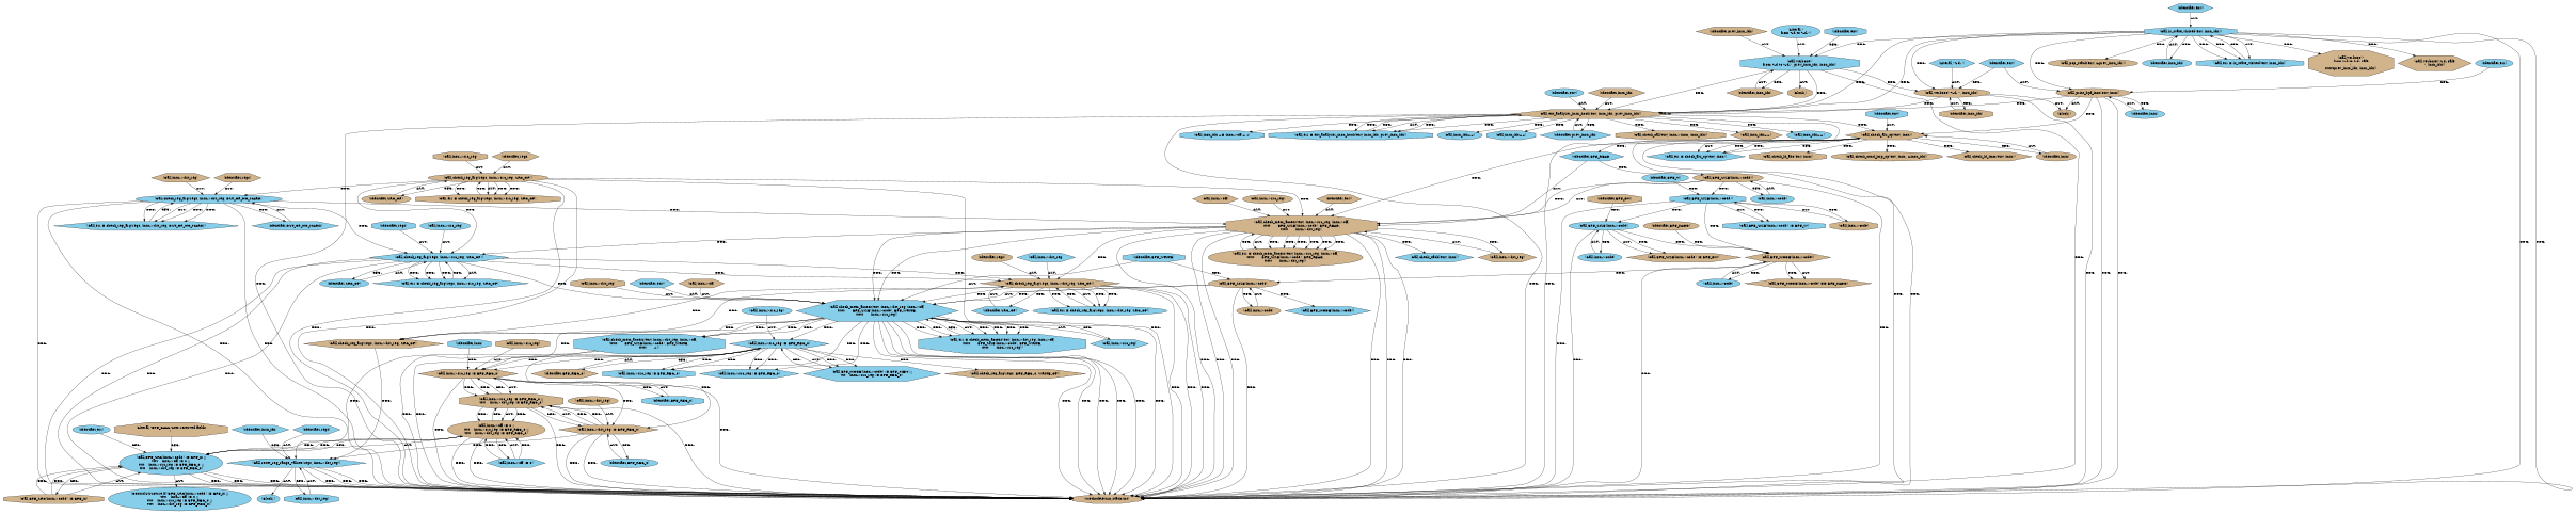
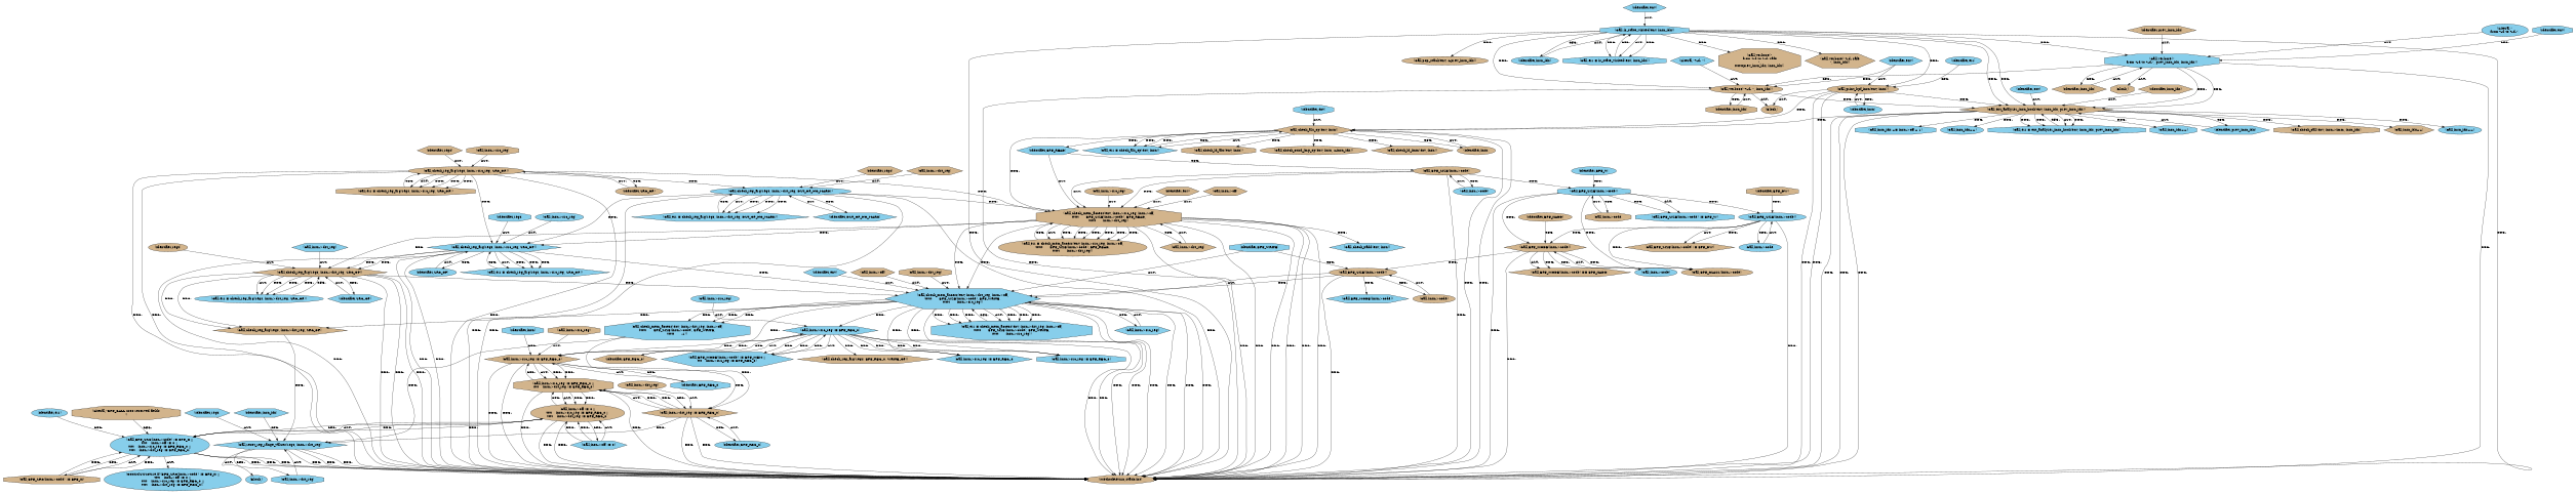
  digraph {
    node [fillcolor=skyblue shape=hexagon style=filled]
    n1 [fillcolor=tan label="(Call,insn->src_reg != BPF_REG_0)"]
    n2 [fillcolor=tan label="(Call,insn->src_reg != BPF_REG_0 ||\n\t\t\t\t    insn->dst_reg != BPF_REG_0)" shape=octagon]
    n3 [fillcolor=tan label="(Call,insn->dst_reg != BPF_REG_0)"]
    n4 [label="(Identifier,BPF_REG_0)" shape=octagon]
    n5 [fillcolor=tan label="(MethodReturn,static int)" shape=octagon]
    n6 [fillcolor=tan label="(Call,insn->off != 0 ||\n\t\t\t\t    insn->src_reg != BPF_REG_0 ||\n\t\t\t\t    insn->dst_reg != BPF_REG_0)" shape=ellipse]
    n7 [label="(Call,reset_reg_range_values(regs, insn->dst_reg))"]
    n8 [label="(Identifier,BPF_REG_0)" shape=ellipse]
    n9 [label="(Call,check_mem_access(env, insn->dst_reg, insn->off,\n\t\t\t\t\t       BPF_SIZE(insn->code), BPF_WRITE,\n\t\t\t\t\t       insn->src_reg))"]
    n10 [label="(Call,insn->src_reg != BPF_REG_0)"]
    n11 [label="(Call,check_mem_access(env, insn->dst_reg, insn->off,\n\t\t\t\t\t       BPF_SIZE(insn->code), BPF_WRITE,\n\t\t\t\t\t       -1))" shape=octagon]
    n12 [fillcolor=tan label="(Call,check_reg_arg(regs, insn->dst_reg, SRC_OP))"]
    n13 [label="(Call,insn->src_reg != BPF_REG_0)" shape=octagon]
    n14 [label="(Call,insn->src_reg != BPF_REG_0)"]
    n15 [label="(Call,err = check_mem_access(env, insn->dst_reg, insn->off,\n\t\t\t\t\t       BPF_SIZE(insn->code), BPF_WRITE,\n\t\t\t\t\t       insn->src_reg))" shape=octagon]
    n16 [label="(Call,insn->src_reg)"]
    n17 [label="(Call,BPF_MODE(insn->code) != BPF_MEM ||\n\t\t\t    insn->src_reg != BPF_REG_0)"]
    n18 [fillcolor=tan label="(Call,check_reg_arg(regs, BPF_REG_0, WRITE_OP))"]
    n19 [fillcolor=tan label="(Identifier,BPF_REG_0)"]
    n20 [fillcolor=tan label="(Call,check_mem_access(env, insn->src_reg, insn->off,\n\t\t\t\t\t       BPF_SIZE(insn->code), BPF_READ,\n\t\t\t\t\t       insn->dst_reg))" shape=octagon]
    n21 [fillcolor=tan label="(Call,check_reg_arg(regs, insn->dst_reg, SRC_OP))"]
    n22 [label="(Call,check_reg_arg(regs, insn->src_reg, SRC_OP))"]
    n23 [label="(Call,check_xadd(env, insn))"]
    n24 [fillcolor=tan label="(Call,insn->dst_reg)"]
    n25 [fillcolor=tan label="(Call,err = check_mem_access(env, insn->src_reg, insn->off,\n\t\t\t\t\t       BPF_SIZE(insn->code), BPF_READ,\n\t\t\t\t\t       insn->dst_reg))" shape=ellipse]
    n26 [label="(Call,err = check_reg_arg(regs, insn->dst_reg, SRC_OP))" shape=ellipse]
    n27 [label="(Identifier,SRC_OP)"]
    n28 [label="(Identifier,SRC_OP)" shape=ellipse]
    n29 [label="(Call,err = check_reg_arg(regs, insn->src_reg, SRC_OP))"]
    n30 [fillcolor=tan label="(Call,check_alu_op(env, insn))"]
    n31 [label="(Call,err = check_alu_op(env, insn))"]
    n32 [fillcolor=tan label="(Call,check_ld_abs(env, insn))" shape=octagon]
    n33 [fillcolor=tan label="(Call,check_cond_jmp_op(env, insn, &insn_idx))" shape=ellipse]
    n34 [fillcolor=tan label="(Call,check_ld_imm(env, insn))"]
    n35 [fillcolor=tan label="(Identifier,insn)" shape=ellipse]
    n36 [label="(Identifier,BPF_READ)"]
    n37 [fillcolor=tan label="(Call,ext_analyzer_insn_hook(env, insn_idx, prev_insn_idx))"]
    n38 [label="(Call,insn_idx += insn->off + 1)" shape=octagon]
    n39 [label="(Call,err = ext_analyzer_insn_hook(env, insn_idx, prev_insn_idx))" shape=octagon]
    n40 [label="(Call,insn_idx++)" shape=ellipse]
    n41 [label="(Call,insn_idx++)" shape=octagon]
    n42 [label="(Identifier,prev_insn_idx)"]
    n43 [fillcolor=tan label="(Call,check_call(env, insn->imm, insn_idx))" shape=octagon]
    n44 [fillcolor=tan label="(Call,insn_idx++)"]
    n45 [label="(Call,insn_idx++)" shape=ellipse]
    n46 [fillcolor=tan label="(Call,print_bpf_insn(env, insn))" shape=ellipse]
    n47 [fillcolor=tan label="(Block,)" shape=ellipse]
    n48 [label="(Identifier,insn)" shape=ellipse]
    n49 [label="(Call,is_state_visited(env, insn_idx))" shape=octagon]
    n50 [fillcolor=tan label="(Call,verbose(\"%d: \", insn_idx))" shape=ellipse]
    n51 [label="(Call,verbose(\"\nfrom %d to %d:\", prev_insn_idx, insn_idx))" shape=octagon]
    n52 [fillcolor=tan label="(Call,pop_stack(env, &prev_insn_idx))" shape=ellipse]
    n53 [label="(Identifier,insn_idx)" shape=ellipse]
    n54 [label="(Call,err = is_state_visited(env, insn_idx))" shape=octagon]
    n55 [fillcolor=tan label="(Call,verbose(\"\nfrom %d to %d: safe\n\",\n\t\t\t\t\t\tprev_insn_idx, insn_idx))" shape=octagon]
    n56 [fillcolor=tan label="(Call,verbose(\"%d: safe\n\", insn_idx))"]
    n57 [fillcolor=tan label="(Identifier,insn_idx)" shape=octagon]
    n58 [fillcolor=tan label="(Identifier,insn_idx)"]
    n59 [fillcolor=tan label="(Block,)" shape=octagon]
    n60 [fillcolor=tan label="(Call,check_reg_arg(regs, insn->src_reg, SRC_OP))" shape=ellipse]
    n61 [label="(Call,check_reg_arg(regs, insn->dst_reg, DST_OP_NO_MARK))" shape=ellipse]
    n62 [fillcolor=tan label="(Identifier,SRC_OP)" shape=ellipse]
    n63 [fillcolor=tan label="(Call,err = check_reg_arg(regs, insn->src_reg, SRC_OP))" shape=octagon]
    n64 [label="(Call,err = check_reg_arg(regs, insn->dst_reg, DST_OP_NO_MARK))"]
    n65 [label="(Identifier,DST_OP_NO_MARK)"]
    n66 [fillcolor=tan label="(Call,BPF_SIZE(insn->code))" shape=ellipse]
    n67 [label="(Call,BPF_SIZE(insn->code))" shape=octagon]
    n68 [label="(Call,insn->code)" shape=ellipse]
    n69 [fillcolor=tan label="(Call,BPF_MODE(insn->code))"]
+   n70 [fillcolor=tan label="(Call,BPF_CLASS(insn->code))" shape=ellipse]
    n71 [label="(Call,BPF_SIZE(insn->code))" shape=ellipse]
    n72 [fillcolor=tan label="(Call,insn->code)" shape=octagon]
    n73 [label="(Call,BPF_SIZE(insn->code) != BPF_W)" shape=octagon]
    n74 [fillcolor=tan label="(Call,BPF_SIZE(insn->code))" shape=ellipse]
    n75 [fillcolor=tan label="(Call,insn->code)" shape=ellipse]
    n76 [label="(Call,BPF_MODE(insn->code))"]
    n77 [fillcolor=tan label="(Call,BPF_MODE(insn->code) == BPF_XADD)"]
    n78 [label="(Call,insn->code)" shape=ellipse]
    n79 [fillcolor=tan label="(Call,BPF_SIZE(insn->code) != BPF_DW)"]
    n80 [label="(Call,insn->code)" shape=ellipse]
    n81 [label="(Call,BPF_SRC(insn->code) != BPF_K ||\n\t\t\t\t    insn->off != 0 ||\n\t\t\t\t    insn->src_reg != BPF_REG_0 ||\n\t\t\t\t    insn->dst_reg != BPF_REG_0)" shape=ellipse]
    n82 [label="(Call,insn->off != 0)"]
    n83 [fillcolor=tan label="(Call,BPF_SRC(insn->code) != BPF_K)" shape=octagon]
    n84 [label="(ControlStructure,if (BPF_SRC(insn->code) != BPF_K ||\n\t\t\t\t    insn->off != 0 ||\n\t\t\t\t    insn->src_reg != BPF_REG_0 ||\n\t\t\t\t    insn->dst_reg != BPF_REG_0))" shape=ellipse]
    n85 [label="(Block,)" shape=ellipse]
    n86 [label="(Call,insn->dst_reg)" shape=octagon]
    n87 [fillcolor=tan label="(Literal,\"BPF_CALL uses reserved fields\n\")" shape=octagon]
    n88 [fillcolor=tan label="(Identifier,prev_insn_idx)"]
    n89 [fillcolor=tan label="(Identifier,BPF_DW)" shape=octagon]
    n90 [label="(Identifier,BPF_WRITE)" shape=octagon]
    n91 [label="(Literal,\"\nfrom %d to %d:\")" shape=ellipse]
    n92 [label="(Identifier,insn_idx)"]
    n93 [label="(Identifier,env)"]
    n94 [fillcolor=tan label="(Identifier,env)"]
    n95 [fillcolor=tan label="(Call,insn->dst_reg)" shape=octagon]
    n96 [label="(Call,insn->src_reg)" shape=ellipse]
    n97 [label="(Identifier,env)" shape=ellipse]
    n98 [label="(Identifier,err)" shape=ellipse]
    n99 [label="(Identifier,regs)"]
    n100 [fillcolor=tan label="(Call,insn->dst_reg)"]
    n101 [fillcolor=tan label="(Identifier,insn_idx)"]
    n102 [label="(Identifier,BPF_W)" shape=ellipse]
    n103 [fillcolor=tan label="(Call,insn->off)"]
    n104 [label="(Identifier,env)"]
    n105 [fillcolor=tan label="(Call,insn->src_reg)" shape=octagon]
    n106 [label="(Identifier,env)"]
    n107 [fillcolor=tan label="(Identifier,regs)"]
    n108 [fillcolor=tan label="(Call,insn->src_reg)" shape=octagon]
    n109 [label="(Literal,\"%d: \")"]
    n110 [fillcolor=tan label="(Identifier,BPF_XADD)" shape=ellipse]
    n111 [label="(Call,insn->src_reg)" shape=ellipse]
    n112 [label="(Identifier,insn)" shape=octagon]
    n113 [label="(Identifier,err)" shape=ellipse]
    n114 [fillcolor=tan label="(Call,insn->src_reg)" shape=ellipse]
    n115 [label="(Identifier,regs)" shape=octagon]
    n116 [fillcolor=tan label="(Call,insn->off)"]
    n117 [label="(Identifier,env)" shape=octagon]
    n118 [fillcolor=tan label="(Identifier,regs)" shape=ellipse]
    n119 [label="(Call,insn->dst_reg)"]
    n120 [fillcolor=tan label="(Call,insn->dst_reg)" shape=ellipse]
    n121 [label="(Identifier,env)" shape=octagon]
    n122 [fillcolor=tan label="(Identifier,regs)"]
    n1 -> n2 [label="AST: "]
    n1 -> n2 [label="DDG: "]
    n1 -> n2 [label="DDG: "]
    n1 -> n3 [label="DDG: "]
    n1 -> n4 [label="CFG: "]
    n1 -> n5 [label="DDG: "]
    n1 -> n5 [label="DDG: "]
    n2 -> n1 [label="CFG: "]
    n2 -> n3 [label="CFG: "]
    n2 -> n5 [label="DDG: "]
    n2 -> n5 [label="DDG: "]
    n2 -> n6 [label="AST: "]
    n2 -> n6 [label="DDG: "]
    n2 -> n6 [label="DDG: "]
    n3 -> n2 [label="AST: "]
    n3 -> n2 [label="DDG: "]
    n3 -> n2 [label="DDG: "]
    n3 -> n5 [label="DDG: "]
    n3 -> n5 [label="DDG: "]
    n3 -> n7 [label="DDG: "]
    n3 -> n8 [label="CFG: "]
    n4 -> n1 [label="AST: "]
    n6 -> n2 [label="CFG: "]
    n6 -> n5 [label="DDG: "]
    n6 -> n5 [label="DDG: "]
    n6 -> n81 [label="AST: "]
    n6 -> n81 [label="DDG: "]
    n6 -> n81 [label="DDG: "]
    n6 -> n82 [label="CFG: "]
    n7 -> n5 [label="DDG: "]
    n7 -> n5 [label="DDG: "]
    n7 -> n5 [label="DDG: "]
    n7 -> n85 [label="AST: "]
    n7 -> n86 [label="CFG: "]
    n8 -> n3 [label="AST: "]
    n9 -> n1 [label="DDG: "]
    n9 -> n5 [label="DDG: "]
    n9 -> n5 [label="DDG: "]
    n9 -> n5 [label="DDG: "]
    n9 -> n5 [label="DDG: "]
    n9 -> n5 [label="DDG: "]
    n9 -> n5 [label="DDG: "]
    n9 -> n10 [label="DDG: "]
    n9 -> n11 [label="DDG: "]
    n9 -> n11 [label="DDG: "]
    n9 -> n11 [label="DDG: "]
    n9 -> n12 [label="DDG: "]
    n9 -> n13 [label="DDG: "]
    n9 -> n14 [label="DDG: "]
    n9 -> n15 [label="AST: "]
    n9 -> n15 [label="DDG: "]
    n9 -> n15 [label="DDG: "]
    n9 -> n15 [label="DDG: "]
    n9 -> n15 [label="DDG: "]
    n9 -> n15 [label="DDG: "]
    n9 -> n15 [label="DDG: "]
    n9 -> n16 [label="CFG: "]
    n10 -> n1 [label="DDG: "]
    n10 -> n1 [label="DDG: "]
    n10 -> n5 [label="DDG: "]
    n10 -> n5 [label="DDG: "]
    n10 -> n13 [label="DDG: "]
    n10 -> n13 [label="DDG: "]
    n10 -> n14 [label="DDG: "]
    n10 -> n14 [label="DDG: "]
    n10 -> n17 [label="AST: "]
    n10 -> n17 [label="DDG: "]
    n10 -> n17 [label="DDG: "]
    n10 -> n18 [label="DDG: "]
    n10 -> n19 [label="CFG: "]
    n11 -> n3 [label="DDG: "]
    n11 -> n7 [label="DDG: "]
    n12 -> n7 [label="DDG: "]
    n15 -> n9 [label="CFG: "]
    n16 -> n9 [label="AST: "]
    n17 -> n10 [label="CFG: "]
    n19 -> n10 [label="AST: "]
    n20 -> n5 [label="DDG: "]
    n20 -> n5 [label="DDG: "]
    n20 -> n5 [label="DDG: "]
    n20 -> n5 [label="DDG: "]
    n20 -> n5 [label="DDG: "]
    n20 -> n5 [label="DDG: "]
    n20 -> n9 [label="DDG: "]
    n20 -> n9 [label="DDG: "]
    n20 -> n21 [label="DDG: "]
    n20 -> n22 [label="DDG: "]
    n20 -> n23 [label="DDG: "]
    n20 -> n24 [label="CFG: "]
    n20 -> n25 [label="AST: "]
    n20 -> n25 [label="DDG: "]
    n20 -> n25 [label="DDG: "]
    n20 -> n25 [label="DDG: "]
    n20 -> n25 [label="DDG: "]
    n20 -> n25 [label="DDG: "]
    n20 -> n25 [label="DDG: "]
    n21 -> n5 [label="DDG: "]
    n21 -> n5 [label="DDG: "]
    n21 -> n5 [label="DDG: "]
    n21 -> n9 [label="DDG: "]
    n21 -> n12 [label="DDG: "]
    n21 -> n12 [label="DDG: "]
    n21 -> n26 [label="AST: "]
    n21 -> n26 [label="DDG: "]
    n21 -> n26 [label="DDG: "]
    n21 -> n26 [label="DDG: "]
    n21 -> n27 [label="CFG: "]
    n22 -> n5 [label="DDG: "]
    n22 -> n5 [label="DDG: "]
    n22 -> n5 [label="DDG: "]
    n22 -> n9 [label="DDG: "]
    n22 -> n21 [label="DDG: "]
    n22 -> n21 [label="DDG: "]
    n22 -> n28 [label="CFG: "]
    n22 -> n29 [label="AST: "]
    n22 -> n29 [label="DDG: "]
    n22 -> n29 [label="DDG: "]
    n22 -> n29 [label="DDG: "]
    n24 -> n20 [label="AST: "]
    n25 -> n20 [label="CFG: "]
    n26 -> n21 [label="CFG: "]
    n27 -> n21 [label="AST: "]
    n28 -> n22 [label="AST: "]
    n29 -> n22 [label="CFG: "]
    n30 -> n5 [label="DDG: "]
    n30 -> n5 [label="DDG: "]
    n30 -> n20 [label="DDG: "]
    n30 -> n31 [label="AST: "]
    n30 -> n31 [label="DDG: "]
    n30 -> n31 [label="DDG: "]
    n30 -> n32 [label="DDG: "]
    n30 -> n33 [label="DDG: "]
    n30 -> n34 [label="DDG: "]
    n30 -> n35 [label="CFG: "]
    n30 -> n36 [label="DDG: "]
    n31 -> n30 [label="CFG: "]
    n35 -> n30 [label="AST: "]
    n36 -> n20 [label="AST: "]
    n36 -> n66 [label="CFG: "]
    n37 -> n5 [label="DDG: "]
    n37 -> n5 [label="DDG: "]
    n37 -> n5 [label="DDG: "]
    n37 -> n30 [label="DDG: "]
    n37 -> n38 [label="DDG: "]
    n37 -> n39 [label="AST: "]
    n37 -> n39 [label="DDG: "]
    n37 -> n39 [label="DDG: "]
    n37 -> n39 [label="DDG: "]
    n37 -> n40 [label="DDG: "]
    n37 -> n41 [label="DDG: "]
    n37 -> n42 [label="CFG: "]
    n37 -> n43 [label="DDG: "]
    n37 -> n44 [label="DDG: "]
    n37 -> n45 [label="DDG: "]
    n39 -> n37 [label="CFG: "]
    n42 -> n37 [label="AST: "]
    n46 -> n5 [label="DDG: "]
    n46 -> n5 [label="DDG: "]
    n46 -> n30 [label="DDG: "]
    n46 -> n37 [label="DDG: "]
    n46 -> n47 [label="AST: "]
    n46 -> n48 [label="CFG: "]
    n48 -> n46 [label="AST: "]
    n49 -> n5 [label="DDG: "]
    n49 -> n5 [label="DDG: "]
    n49 -> n37 [label="DDG: "]
    n49 -> n37 [label="DDG: "]
    n49 -> n46 [label="DDG: "]
    n49 -> n50 [label="DDG: "]
    n49 -> n51 [label="DDG: "]
    n49 -> n52 [label="DDG: "]
    n49 -> n53 [label="CFG: "]
    n49 -> n54 [label="AST: "]
    n49 -> n54 [label="DDG: "]
    n49 -> n54 [label="DDG: "]
    n49 -> n55 [label="DDG: "]
    n49 -> n56 [label="DDG: "]
    n50 -> n5 [label="DDG: "]
    n50 -> n37 [label="DDG: "]
    n50 -> n47 [label="AST: "]
    n50 -> n57 [label="CFG: "]
    n51 -> n5 [label="DDG: "]
    n51 -> n37 [label="DDG: "]
    n51 -> n37 [label="DDG: "]
    n51 -> n50 [label="DDG: "]
    n51 -> n58 [label="CFG: "]
    n51 -> n59 [label="AST: "]
    n53 -> n49 [label="AST: "]
    n54 -> n49 [label="CFG: "]
    n57 -> n50 [label="AST: "]
    n58 -> n51 [label="AST: "]
    n60 -> n5 [label="DDG: "]
    n60 -> n5 [label="DDG: "]
    n60 -> n5 [label="DDG: "]
    n60 -> n20 [label="DDG: "]
    n60 -> n22 [label="DDG: "]
    n60 -> n61 [label="DDG: "]
    n60 -> n62 [label="CFG: "]
    n60 -> n63 [label="AST: "]
    n60 -> n63 [label="DDG: "]
    n60 -> n63 [label="DDG: "]
    n60 -> n63 [label="DDG: "]
    n61 -> n5 [label="DDG: "]
    n61 -> n5 [label="DDG: "]
    n61 -> n5 [label="DDG: "]
    n61 -> n20 [label="DDG: "]
    n61 -> n22 [label="DDG: "]
    n61 -> n64 [label="AST: "]
    n61 -> n64 [label="DDG: "]
    n61 -> n64 [label="DDG: "]
    n61 -> n64 [label="DDG: "]
    n61 -> n65 [label="CFG: "]
    n62 -> n60 [label="AST: "]
    n63 -> n60 [label="CFG: "]
    n64 -> n61 [label="CFG: "]
    n65 -> n61 [label="AST: "]
    n66 -> n5 [label="DDG: "]
    n66 -> n20 [label="AST: "]
    n66 -> n20 [label="DDG: "]
    n66 -> n67 [label="DDG: "]
    n66 -> n68 [label="CFG: "]
    n67 -> n5 [label="DDG: "]
    n67 -> n69 [label="DDG: "]
+   n67 -> n70 [label="DDG: "]
    n67 -> n71 [label="DDG: "]
    n67 -> n72 [label="CFG: "]
    n67 -> n73 [label="AST: "]
    n67 -> n73 [label="DDG: "]
    n68 -> n66 [label="AST: "]
    n69 -> n5 [label="DDG: "]
+   n69 -> n70 [label="DDG: "]
    n69 -> n74 [label="DDG: "]
    n69 -> n77 [label="AST: "]
    n69 -> n77 [label="DDG: "]
    n69 -> n78 [label="CFG: "]
    n71 -> n5 [label="DDG: "]
    n71 -> n69 [label="DDG: "]
+   n71 -> n70 [label="DDG: "]
    n71 -> n79 [label="AST: "]
    n71 -> n79 [label="DDG: "]
    n71 -> n80 [label="CFG: "]
    n72 -> n67 [label="AST: "]
    n74 -> n5 [label="DDG: "]
    n74 -> n9 [label="AST: "]
    n74 -> n9 [label="DDG: "]
    n74 -> n75 [label="CFG: "]
    n74 -> n76 [label="DDG: "]
    n75 -> n74 [label="AST: "]
    n78 -> n69 [label="AST: "]
    n80 -> n71 [label="AST: "]
    n81 -> n5 [label="DDG: "]
    n81 -> n5 [label="DDG: "]
    n81 -> n5 [label="DDG: "]
    n81 -> n6 [label="CFG: "]
    n81 -> n83 [label="CFG: "]
    n81 -> n84 [label="AST: "]
    n82 -> n6 [label="AST: "]
    n82 -> n6 [label="DDG: "]
    n82 -> n6 [label="DDG: "]
    n83 -> n81 [label="AST: "]
    n83 -> n81 [label="DDG: "]
    n83 -> n81 [label="DDG: "]
    n86 -> n7 [label="AST: "]
    n87 -> n81 [label="CFG: "]
    n88 -> n51 [label="AST: "]
    n89 -> n71 [label="CFG: "]
    n90 -> n9 [label="AST: "]
    n90 -> n74 [label="CFG: "]
    n91 -> n51 [label="AST: "]
    n92 -> n7 [label="CFG: "]
    n93 -> n46 [label="AST: "]
    n93 -> n50 [label="CFG: "]
    n94 -> n20 [label="AST: "]
    n95 -> n9 [label="AST: "]
    n96 -> n10 [label="AST: "]
    n97 -> n37 [label="AST: "]
    n98 -> n81 [label="CFG: "]
    n99 -> n7 [label="AST: "]
    n100 -> n61 [label="AST: "]
    n101 -> n37 [label="AST: "]
    n102 -> n67 [label="CFG: "]
    n103 -> n20 [label="AST: "]
    n104 -> n9 [label="AST: "]
    n105 -> n1 [label="AST: "]
    n106 -> n49 [label="AST: "]
    n107 -> n61 [label="AST: "]
    n108 -> n60 [label="AST: "]
    n109 -> n50 [label="AST: "]
    n110 -> n69 [label="CFG: "]
    n111 -> n22 [label="AST: "]
    n112 -> n1 [label="CFG: "]
    n113 -> n46 [label="CFG: "]
    n114 -> n20 [label="AST: "]
    n115 -> n22 [label="AST: "]
    n116 -> n9 [label="AST: "]
    n117 -> n51 [label="CFG: "]
    n118 -> n21 [label="AST: "]
    n119 -> n21 [label="AST: "]
    n120 -> n3 [label="AST: "]
    n121 -> n30 [label="AST: "]
    n122 -> n60 [label="AST: "]
  }
